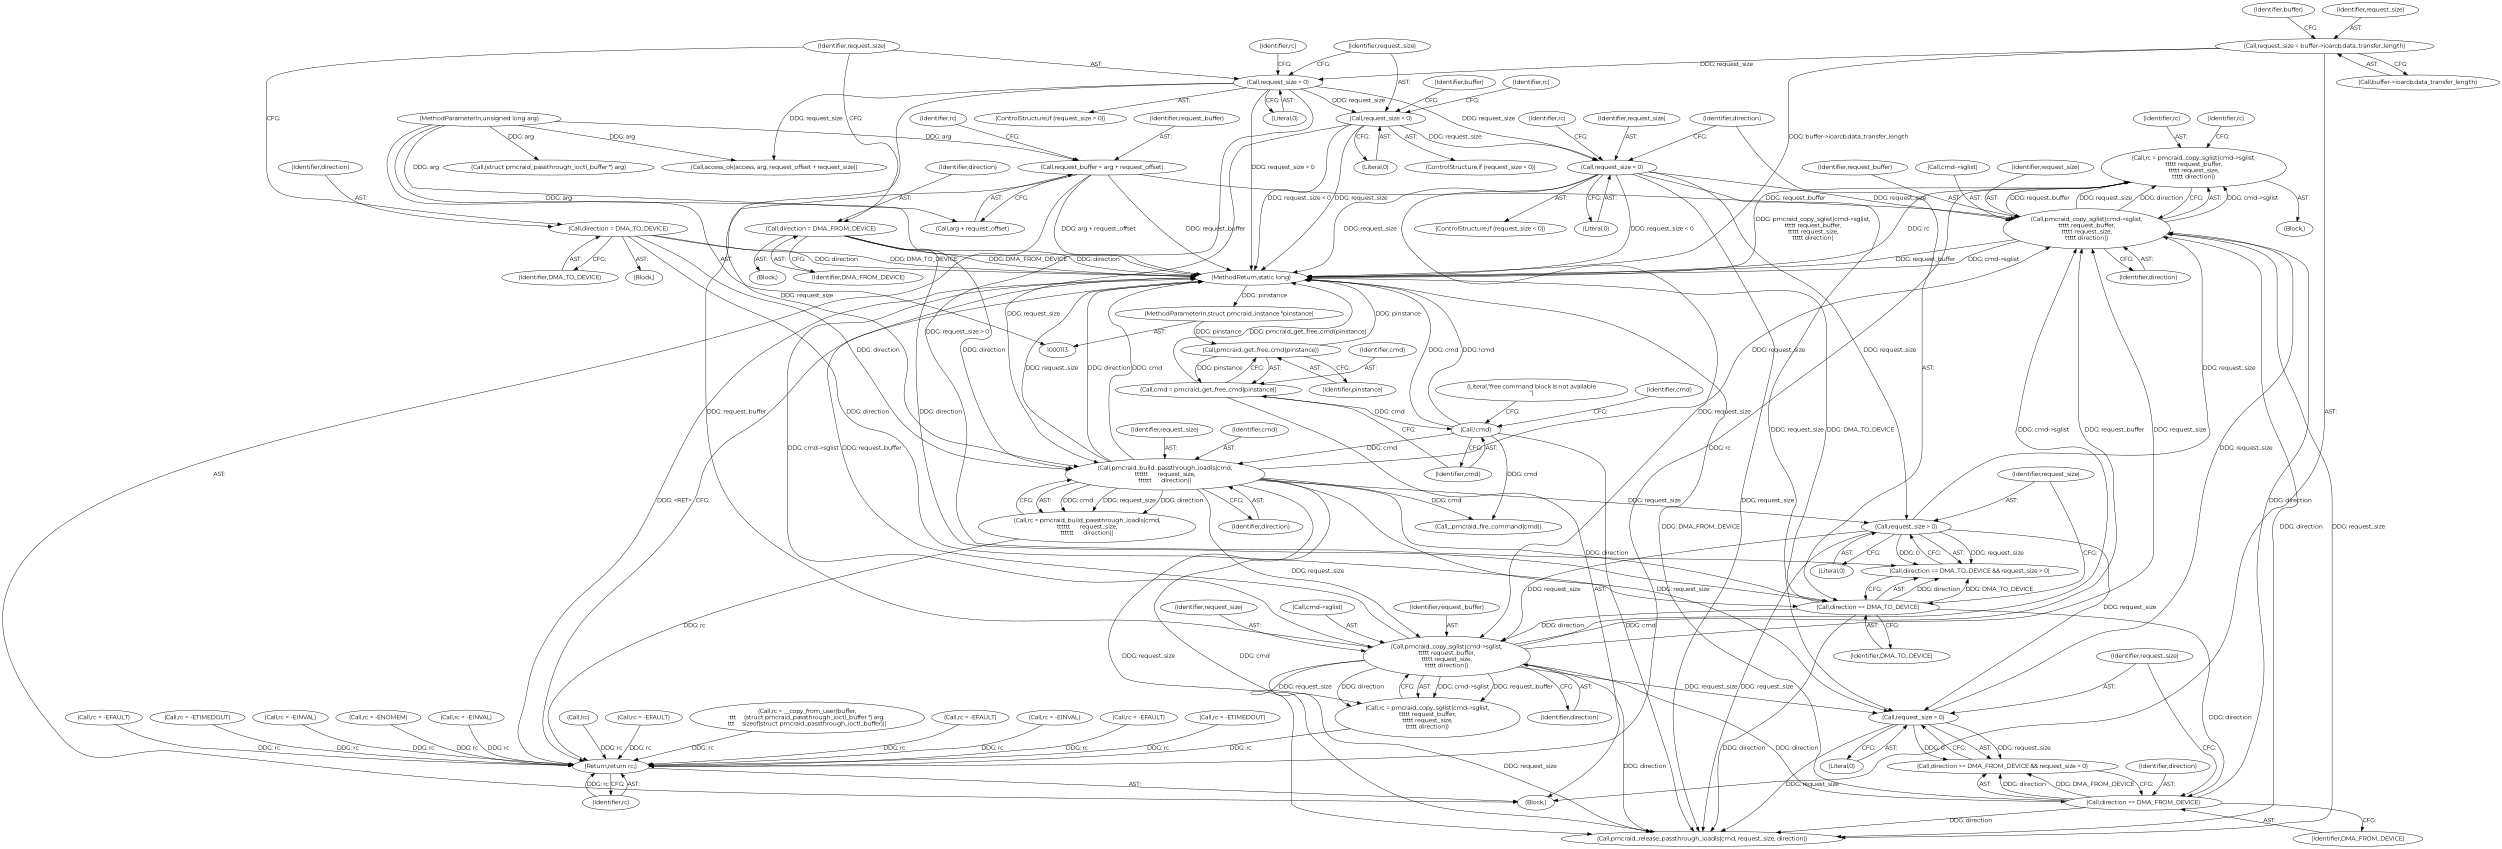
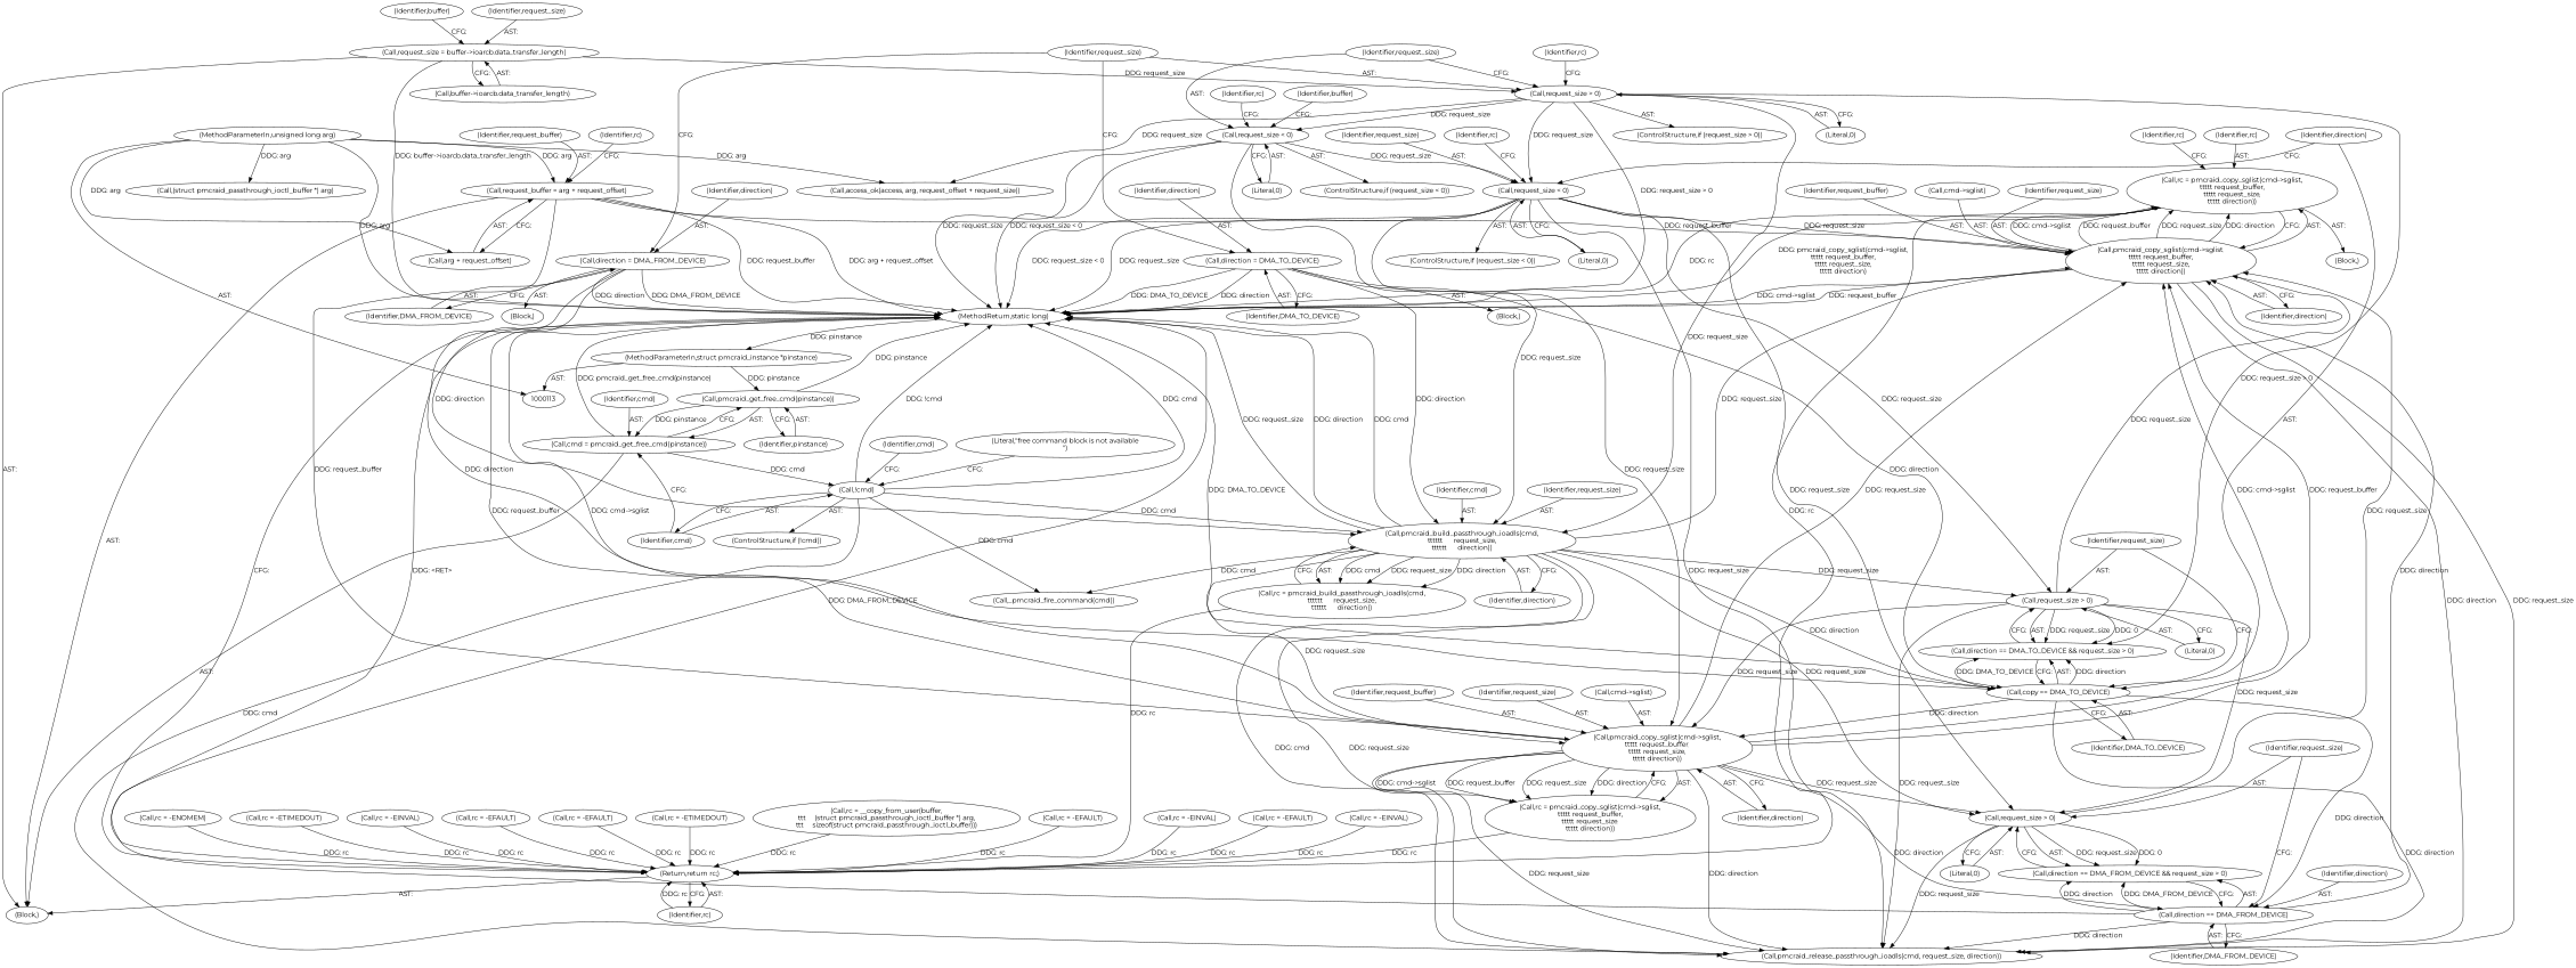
  digraph {
    fontname=Montserrat
    node [fontname=Montserrat]
    edge [fontname=Montserrat]
    n1 [label="(Call,rc = pmcraid_copy_sglist(cmd->sglist,\n\t\t\t\t\t request_buffer,\n\t\t\t\t\t request_size,\n\t\t\t\t\t direction))"]
    n2 [label="(Call,pmcraid_copy_sglist(cmd->sglist,\n\t\t\t\t\t request_buffer,\n\t\t\t\t\t request_size,\n\t\t\t\t\t direction))"]
    n3 [label="(Return,return rc;)"]
    n4 [label="(MethodReturn,static long)"]
    n5 [label="(Block,)"]
    n6 [label="(Identifier,direction)"]
    n7 [label="(Call,pmcraid_release_passthrough_ioadls(cmd, request_size, direction))"]
    n8 [label="(Block,)"]
    n9 [label="(Identifier,rc)"]
    n10 [label="(MethodParameterIn,struct pmcraid_instance *pinstance)"]
    n11 [label="(Call,pmcraid_copy_sglist(cmd->sglist,\n\t\t\t\t\t request_buffer,\n\t\t\t\t\t request_size,\n\t\t\t\t\t direction))"]
    n12 [label="(Call,request_size > 0)"]
    n13 [label="(Call,direction == DMA_FROM_DEVICE)"]
    n14 [label="(Call,rc = pmcraid_copy_sglist(cmd->sglist,\n\t\t\t\t\t request_buffer,\n\t\t\t\t\t request_size,\n\t\t\t\t\t direction))"]
    n15 [label="(Identifier,direction)"]
    n16 [label="(Literal,0)"]
    n17 [label="(Call,direction == DMA_FROM_DEVICE && request_size > 0)"]
    n18 [label="(Identifier,DMA_FROM_DEVICE)"]
    n19 [label="(Call,request_buffer = arg + request_offset)"]
    n20 [label="(Call,arg + request_offset)"]
    n21 [label="(MethodParameterIn,unsigned long arg)"]
    n22 [label="(Call,(struct pmcraid_passthrough_ioctl_buffer *) arg)"]
    n23 [label="(Call,access_ok(access, arg, request_offset + request_size))"]
    1000113
    n25 [label="(Call,request_size > 0)"]
    n26 [label="(Call,direction == DMA_TO_DEVICE && request_size > 0)"]
    n27 [label="(Literal,0)"]
-   n28 [label="(Call,direction == DMA_TO_DEVICE)"]
+   n28 [label="(Call,copy == DMA_TO_DEVICE)"]
    n29 [label="(Call,request_size < 0)"]
    n30 [label="(ControlStructure,if (request_size < 0))"]
    n31 [label="(Literal,0)"]
    n32 [label="(Call,request_size < 0)"]
    n33 [label="(Call,pmcraid_build_passthrough_ioadls(cmd,\n\t\t\t\t\t\t      request_size,\n\t\t\t\t\t\t      direction))"]
    n34 [label="(Literal,0)"]
    n35 [label="(ControlStructure,if (request_size < 0))"]
    n36 [label="(Identifier,direction)"]
    n37 [label="(Call,_pmcraid_fire_command(cmd))"]
    n38 [label="(Call,rc = pmcraid_build_passthrough_ioadls(cmd,\n\t\t\t\t\t\t      request_size,\n\t\t\t\t\t\t      direction))"]
    n39 [label="(Call,request_size > 0)"]
    n40 [label="(ControlStructure,if (request_size > 0))"]
    n41 [label="(Literal,0)"]
    n42 [label="(Call,request_size = buffer->ioarcb.data_transfer_length)"]
    n43 [label="(Call,buffer->ioarcb.data_transfer_length)"]
    n44 [label="(Identifier,DMA_TO_DEVICE)"]
    n45 [label="(Call,!cmd)"]
    n46 [label="(Identifier,cmd)"]
+   n47 [label="(ControlStructure,if (!cmd))"]
    n48 [label="(Call,cmd = pmcraid_get_free_cmd(pinstance))"]
    n49 [label="(Call,pmcraid_get_free_cmd(pinstance))"]
    n50 [label="(Identifier,pinstance)"]
    n51 [label="(Call,direction = DMA_TO_DEVICE)"]
    n52 [label="(Identifier,DMA_TO_DEVICE)"]
    n53 [label="(Block,)"]
    n54 [label="(Call,direction = DMA_FROM_DEVICE)"]
    n55 [label="(Block,)"]
    n56 [label="(Identifier,DMA_FROM_DEVICE)"]
    n57 [label="(Identifier,request_size)"]
    n58 [label="(Identifier,rc)"]
    n59 [label="(Identifier,request_buffer)"]
-   n60 [label="(Call,!rc)"]
    n61 [label="(Identifier,cmd)"]
    n62 [label="(Identifier,rc)"]
    n63 [label="(Call,rc = -EFAULT)"]
    n64 [label="(Call,rc = __copy_from_user(buffer,\n\t\t\t     (struct pmcraid_passthrough_ioctl_buffer *) arg,\n\t\t\t     sizeof(struct pmcraid_passthrough_ioctl_buffer)))"]
    n65 [label="(Identifier,cmd)"]
    n66 [label="(Call,rc = -EFAULT)"]
    n67 [label="(Call,rc = -EINVAL)"]
    n68 [label="(Call,rc = -EFAULT)"]
    n69 [label="(Identifier,direction)"]
    n70 [label="(Identifier,request_buffer)"]
    n71 [label="(Identifier,request_size)"]
    n72 [label="(Identifier,request_size)"]
    n73 [label="(Identifier,rc)"]
    n74 [label="(Identifier,request_size)"]
    n75 [label="(Call,rc = -EINVAL)"]
    n76 [label="(Call,rc = -ETIMEDOUT)"]
    n77 [label="(Identifier,rc)"]
    n78 [label="(Identifier,direction)"]
    n79 [label="(Identifier,buffer)"]
    n80 [label="(Literal,\"free command block is not available\n\")"]
    n81 [label="(Identifier,rc)"]
    n82 [label="(Identifier,request_size)"]
    n83 [label="(Call,rc = -EFAULT)"]
    n84 [label="(Call,rc = -ETIMEDOUT)"]
    n85 [label="(Identifier,buffer)"]
    n86 [label="(Call,cmd->sglist)"]
    n87 [label="(Identifier,rc)"]
    n88 [label="(Identifier,request_size)"]
    n89 [label="(Call,rc = -EINVAL)"]
    n90 [label="(Identifier,direction)"]
    n91 [label="(Identifier,request_buffer)"]
    n92 [label="(Identifier,cmd)"]
    n93 [label="(Call,rc = -ENOMEM)"]
    n94 [label="(Call,cmd->sglist)"]
    n95 [label="(Identifier,direction)"]
    n96 [label="(Identifier,request_size)"]
    n97 [label="(Identifier,request_size)"]
    n98 [label="(Identifier,request_size)"]
    n1 -> n2 [label="CFG: "]
    n1 -> n3 [label="DDG: rc"]
    n1 -> n4 [label="DDG: pmcraid_copy_sglist(cmd->sglist,\n\t\t\t\t\t request_buffer,\n\t\t\t\t\t request_size,\n\t\t\t\t\t direction)"]
    n1 -> n4 [label="DDG: rc"]
    n1 -> n5 [label="AST: "]
    n2 -> n1 [label="AST: "]
    n2 -> n1 [label="DDG: cmd->sglist"]
    n2 -> n1 [label="DDG: request_buffer"]
    n2 -> n1 [label="DDG: request_size"]
    n2 -> n1 [label="DDG: direction"]
    n2 -> n4 [label="DDG: request_buffer"]
    n2 -> n4 [label="DDG: cmd->sglist"]
    n2 -> n6 [label="CFG: "]
    n2 -> n7 [label="DDG: request_size"]
    n2 -> n7 [label="DDG: direction"]
    n3 -> n4 [label="DDG: <RET>"]
    n3 -> n8 [label="AST: "]
    n3 -> n9 [label="CFG: "]
    n4 -> n3 [label="CFG: "]
    n4 -> n10 [label="DDG: pinstance"]
    n6 -> n2 [label="AST: "]
    n9 -> n3 [label="AST: "]
    n9 -> n3 [label="DDG: rc"]
    n10 -> 1000113 [label="AST: "]
    n10 -> n49 [label="DDG: pinstance"]
    n11 -> n2 [label="DDG: cmd->sglist"]
    n11 -> n2 [label="DDG: request_buffer"]
    n11 -> n2 [label="DDG: request_size"]
    n11 -> n4 [label="DDG: cmd->sglist"]
    n11 -> n4 [label="DDG: request_buffer"]
    n11 -> n7 [label="DDG: request_size"]
    n11 -> n7 [label="DDG: direction"]
    n11 -> n12 [label="DDG: request_size"]
    n11 -> n13 [label="DDG: direction"]
    n11 -> n14 [label="AST: "]
    n11 -> n14 [label="DDG: cmd->sglist"]
    n11 -> n14 [label="DDG: request_buffer"]
    n11 -> n14 [label="DDG: request_size"]
    n11 -> n14 [label="DDG: direction"]
    n11 -> n15 [label="CFG: "]
    n12 -> n2 [label="DDG: request_size"]
    n12 -> n7 [label="DDG: request_size"]
    n12 -> n16 [label="CFG: "]
    n12 -> n17 [label="AST: "]
    n12 -> n17 [label="DDG: request_size"]
    n12 -> n17 [label="DDG: 0"]
    n13 -> n2 [label="DDG: direction"]
    n13 -> n4 [label="DDG: DMA_FROM_DEVICE"]
    n13 -> n7 [label="DDG: direction"]
    n13 -> n17 [label="AST: "]
    n13 -> n17 [label="DDG: direction"]
    n13 -> n17 [label="DDG: DMA_FROM_DEVICE"]
    n13 -> n18 [label="CFG: "]
    n14 -> n3 [label="DDG: rc"]
    n14 -> n11 [label="CFG: "]
    n15 -> n11 [label="AST: "]
    n16 -> n12 [label="AST: "]
    n17 -> n12 [label="CFG: "]
    n17 -> n13 [label="CFG: "]
    n18 -> n13 [label="AST: "]
    n19 -> n2 [label="DDG: request_buffer"]
    n19 -> n4 [label="DDG: arg + request_offset"]
    n19 -> n4 [label="DDG: request_buffer"]
    n19 -> n8 [label="AST: "]
    n19 -> n11 [label="DDG: request_buffer"]
    n19 -> n20 [label="CFG: "]
    n20 -> n19 [label="AST: "]
    n21 -> n4 [label="DDG: arg"]
    n21 -> n19 [label="DDG: arg"]
    n21 -> n20 [label="DDG: arg"]
    n21 -> n22 [label="DDG: arg"]
    n21 -> n23 [label="DDG: arg"]
    n21 -> 1000113 [label="AST: "]
    n25 -> n2 [label="DDG: request_size"]
    n25 -> n7 [label="DDG: request_size"]
    n25 -> n11 [label="DDG: request_size"]
    n25 -> n12 [label="DDG: request_size"]
    n25 -> n26 [label="AST: "]
    n25 -> n26 [label="DDG: request_size"]
    n25 -> n26 [label="DDG: 0"]
    n25 -> n27 [label="CFG: "]
    n26 -> n25 [label="CFG: "]
    n26 -> n28 [label="CFG: "]
    n27 -> n25 [label="AST: "]
    n28 -> n4 [label="DDG: DMA_TO_DEVICE"]
    n28 -> n7 [label="DDG: direction"]
    n28 -> n11 [label="DDG: direction"]
    n28 -> n13 [label="DDG: direction"]
    n28 -> n26 [label="AST: "]
    n28 -> n26 [label="DDG: direction"]
    n28 -> n26 [label="DDG: DMA_TO_DEVICE"]
    n28 -> n44 [label="CFG: "]
    n29 -> n2 [label="DDG: request_size"]
    n29 -> n4 [label="DDG: request_size < 0"]
    n29 -> n4 [label="DDG: request_size"]
    n29 -> n7 [label="DDG: request_size"]
    n29 -> n11 [label="DDG: request_size"]
    n29 -> n12 [label="DDG: request_size"]
    n29 -> n25 [label="DDG: request_size"]
    n29 -> n30 [label="AST: "]
    n29 -> n31 [label="CFG: "]
    n31 -> n29 [label="AST: "]
    n32 -> n4 [label="DDG: request_size < 0"]
    n32 -> n4 [label="DDG: request_size"]
    n32 -> n29 [label="DDG: request_size"]
    n32 -> n33 [label="DDG: request_size"]
    n32 -> n34 [label="CFG: "]
    n32 -> n35 [label="AST: "]
    n33 -> n2 [label="DDG: request_size"]
    n33 -> n4 [label="DDG: direction"]
    n33 -> n4 [label="DDG: cmd"]
    n33 -> n4 [label="DDG: request_size"]
    n33 -> n7 [label="DDG: cmd"]
    n33 -> n7 [label="DDG: request_size"]
    n33 -> n11 [label="DDG: request_size"]
    n33 -> n12 [label="DDG: request_size"]
    n33 -> n25 [label="DDG: request_size"]
    n33 -> n28 [label="DDG: direction"]
    n33 -> n36 [label="CFG: "]
    n33 -> n37 [label="DDG: cmd"]
    n33 -> n38 [label="AST: "]
    n33 -> n38 [label="DDG: cmd"]
    n33 -> n38 [label="DDG: request_size"]
    n33 -> n38 [label="DDG: direction"]
    n34 -> n32 [label="AST: "]
    n36 -> n33 [label="AST: "]
    n38 -> n3 [label="DDG: rc"]
    n38 -> n33 [label="CFG: "]
    n39 -> n4 [label="DDG: request_size > 0"]
    n39 -> n23 [label="DDG: request_size"]
    n39 -> n26 [label="DDG: request_size > 0"]
    n39 -> n29 [label="DDG: request_size"]
    n39 -> n32 [label="DDG: request_size"]
    n39 -> n33 [label="DDG: request_size"]
    n39 -> n40 [label="AST: "]
    n39 -> n41 [label="CFG: "]
    n41 -> n39 [label="AST: "]
    n42 -> n4 [label="DDG: buffer->ioarcb.data_transfer_length"]
    n42 -> n8 [label="AST: "]
    n42 -> n39 [label="DDG: request_size"]
    n42 -> n43 [label="CFG: "]
    n43 -> n42 [label="AST: "]
    n44 -> n28 [label="AST: "]
    n45 -> n4 [label="DDG: cmd"]
    n45 -> n4 [label="DDG: !cmd"]
    n45 -> n7 [label="DDG: cmd"]
    n45 -> n33 [label="DDG: cmd"]
    n45 -> n37 [label="DDG: cmd"]
    n45 -> n46 [label="CFG: "]
+   n45 -> n47 [label="AST: "]
    n46 -> n45 [label="AST: "]
    n46 -> n48 [label="CFG: "]
    n48 -> n4 [label="DDG: pmcraid_get_free_cmd(pinstance)"]
    n48 -> n8 [label="AST: "]
    n48 -> n45 [label="DDG: cmd"]
    n48 -> n49 [label="CFG: "]
    n49 -> n4 [label="DDG: pinstance"]
    n49 -> n48 [label="AST: "]
    n49 -> n48 [label="DDG: pinstance"]
    n49 -> n50 [label="CFG: "]
    n50 -> n49 [label="AST: "]
    n51 -> n4 [label="DDG: DMA_TO_DEVICE"]
    n51 -> n4 [label="DDG: direction"]
    n51 -> n28 [label="DDG: direction"]
    n51 -> n33 [label="DDG: direction"]
    n51 -> n52 [label="CFG: "]
    n51 -> n53 [label="AST: "]
    n52 -> n51 [label="AST: "]
    n54 -> n4 [label="DDG: DMA_FROM_DEVICE"]
    n54 -> n4 [label="DDG: direction"]
    n54 -> n28 [label="DDG: direction"]
    n54 -> n33 [label="DDG: direction"]
    n54 -> n55 [label="AST: "]
    n54 -> n56 [label="CFG: "]
    n56 -> n54 [label="AST: "]
    n57 -> n29 [label="AST: "]
    n58 -> n39 [label="CFG: "]
    n59 -> n19 [label="AST: "]
-   n60 -> n3 [label="DDG: rc"]
    n61 -> n48 [label="AST: "]
    n62 -> n1 [label="AST: "]
    n63 -> n3 [label="DDG: rc"]
    n64 -> n3 [label="DDG: rc"]
    n65 -> n45 [label="CFG: "]
    n66 -> n3 [label="DDG: rc"]
    n67 -> n3 [label="DDG: rc"]
    n68 -> n3 [label="DDG: rc"]
    n69 -> n54 [label="AST: "]
    n70 -> n11 [label="AST: "]
    n71 -> n11 [label="AST: "]
    n72 -> n39 [label="AST: "]
    n72 -> n51 [label="CFG: "]
    n72 -> n54 [label="CFG: "]
    n73 -> n1 [label="CFG: "]
    n74 -> n12 [label="AST: "]
    n74 -> n13 [label="CFG: "]
    n75 -> n3 [label="DDG: rc"]
    n76 -> n3 [label="DDG: rc"]
    n77 -> n32 [label="CFG: "]
    n78 -> n51 [label="AST: "]
    n79 -> n32 [label="CFG: "]
    n80 -> n45 [label="CFG: "]
    n81 -> n29 [label="CFG: "]
    n82 -> n33 [label="AST: "]
    n83 -> n3 [label="DDG: rc"]
    n84 -> n3 [label="DDG: rc"]
    n85 -> n42 [label="CFG: "]
    n86 -> n11 [label="AST: "]
    n87 -> n19 [label="CFG: "]
    n88 -> n25 [label="AST: "]
    n88 -> n28 [label="CFG: "]
    n89 -> n3 [label="DDG: rc"]
    n90 -> n13 [label="AST: "]
    n91 -> n2 [label="AST: "]
    n92 -> n33 [label="AST: "]
    n93 -> n3 [label="DDG: rc"]
    n94 -> n2 [label="AST: "]
    n95 -> n28 [label="AST: "]
    n95 -> n29 [label="CFG: "]
    n96 -> n32 [label="AST: "]
    n96 -> n39 [label="CFG: "]
    n97 -> n2 [label="AST: "]
    n98 -> n42 [label="AST: "]
  }
